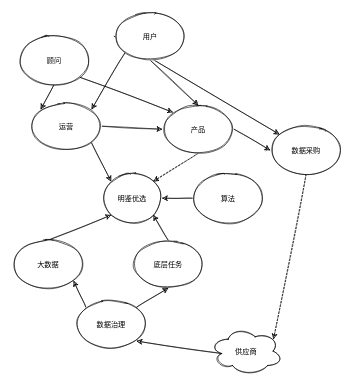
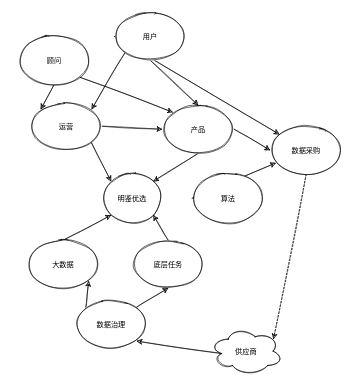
  <mxCell id="0" />
  <mxCell id="1" parent="0" />
  <mxCell id="2" value="明鉴优选" style="ellipse;sketch=1;" vertex="1" parent="1"><mxGeometry x="170" y="290" width="100" height="80" as="geometry" /></mxCell>
  <mxCell id="3" value="" style="rounded=0;sketch=1;orthogonalLoop=1;jettySize=auto;exitX=1;exitY=1;exitDx=0;exitDy=0;entryX=0;entryY=0;entryDx=0;entryDy=0;" edge="1" parent="1" source="5" target="2"><mxGeometry relative="1" as="geometry" /></mxCell>
  <mxCell id="4" value="" style="edgeStyle=none;rounded=0;sketch=1;orthogonalLoop=1;jettySize=auto;exitX=1;exitY=0.5;exitDx=0;exitDy=0;entryX=0;entryY=0.5;entryDx=0;entryDy=0;" edge="1" parent="1" source="5" target="8"><mxGeometry relative="1" as="geometry" /></mxCell>
  <mxCell id="5" value="运营" style="ellipse;sketch=1;" vertex="1" parent="1"><mxGeometry x="50" y="170" width="120" height="80" as="geometry" /></mxCell>
- <mxCell id="6" value="" style="edgeStyle=none;rounded=0;sketch=1;orthogonalLoop=1;jettySize=auto;exitX=0.5;exitY=1;exitDx=0;exitDy=0;entryX=1;entryY=0;entryDx=0;entryDy=0;dashed=1;" edge="1" parent="1" source="8" target="2"><mxGeometry relative="1" as="geometry" /></mxCell>
+ <mxCell id="6" value="" style="edgeStyle=none;rounded=0;sketch=1;orthogonalLoop=1;jettySize=auto;exitX=0.5;exitY=1;exitDx=0;exitDy=0;entryX=1;entryY=0;entryDx=0;entryDy=0;" edge="1" parent="1" source="8" target="2"><mxGeometry relative="1" as="geometry" /></mxCell>
  <mxCell id="7" value="" style="edgeStyle=none;rounded=0;sketch=1;orthogonalLoop=1;jettySize=auto;exitX=1;exitY=0.5;exitDx=0;exitDy=0;entryX=0;entryY=0.5;entryDx=0;entryDy=0;" edge="1" parent="1" source="8" target="21"><mxGeometry relative="1" as="geometry" /></mxCell>
  <mxCell id="8" value="产品" style="ellipse;sketch=1;" vertex="1" parent="1"><mxGeometry x="270" y="175" width="120" height="80" as="geometry" /></mxCell>
- <mxCell id="9" value="" style="edgeStyle=none;rounded=0;sketch=1;orthogonalLoop=1;jettySize=auto;exitX=0;exitY=0.5;exitDx=0;exitDy=0;entryX=1;entryY=0.5;entryDx=0;entryDy=0;" edge="1" parent="1" source="10" target="2"><mxGeometry relative="1" as="geometry" /></mxCell>
+ <mxCell id="9" value="" style="edgeStyle=none;rounded=0;sketch=1;orthogonalLoop=1;jettySize=auto;exitX=0;exitY=0.5;exitDx=0;exitDy=0;" edge="1" parent="1" source="10" target="21"><mxGeometry relative="1" as="geometry" /></mxCell>
  <mxCell id="10" value="算法" style="ellipse;sketch=1;" vertex="1" parent="1"><mxGeometry x="320" y="290" width="120" height="80" as="geometry" /></mxCell>
  <mxCell id="11" value="" style="edgeStyle=none;rounded=0;sketch=1;orthogonalLoop=1;jettySize=auto;exitX=0.5;exitY=0;exitDx=0;exitDy=0;entryX=1;entryY=1;entryDx=0;entryDy=0;" edge="1" parent="1" source="12" target="2"><mxGeometry relative="1" as="geometry" /></mxCell>
  <mxCell id="12" value="底层任务" style="ellipse;sketch=1;" vertex="1" parent="1"><mxGeometry x="220" y="400" width="120" height="80" as="geometry" /></mxCell>
  <mxCell id="13" value="" style="edgeStyle=none;rounded=0;sketch=1;orthogonalLoop=1;jettySize=auto;exitX=0;exitY=0;exitDx=0;exitDy=0;entryX=1;entryY=1;entryDx=0;entryDy=0;" edge="1" parent="1" source="15" target="17"><mxGeometry relative="1" as="geometry" /></mxCell>
  <mxCell id="14" value="" style="edgeStyle=none;rounded=0;sketch=1;orthogonalLoop=1;jettySize=auto;exitX=1;exitY=0;exitDx=0;exitDy=0;entryX=0.5;entryY=1;entryDx=0;entryDy=0;" edge="1" parent="1" source="15" target="12"><mxGeometry relative="1" as="geometry" /></mxCell>
  <mxCell id="15" value="数据治理" style="ellipse;sketch=1;" vertex="1" parent="1"><mxGeometry x="125" y="500" width="120" height="80" as="geometry" /></mxCell>
  <mxCell id="16" value="" style="edgeStyle=none;rounded=0;sketch=1;orthogonalLoop=1;jettySize=auto;exitX=0.5;exitY=0;exitDx=0;exitDy=0;entryX=0;entryY=1;entryDx=0;entryDy=0;" edge="1" parent="1" source="17" target="2"><mxGeometry relative="1" as="geometry" /></mxCell>
- <mxCell id="17" value="大数据" style="ellipse;sketch=1;" vertex="1" parent="1"><mxGeometry x="20" y="400" width="120" height="80" as="geometry" /></mxCell>
+ <mxCell id="17" value="大数据" style="ellipse;sketch=1;" vertex="1" parent="1"><mxGeometry x="45" y="400" width="120" height="80" as="geometry" /></mxCell>
  <mxCell id="18" value="" style="edgeStyle=none;rounded=0;sketch=1;orthogonalLoop=1;jettySize=auto;exitX=0.16;exitY=0.55;exitDx=0;exitDy=0;exitPerimeter=0;entryX=1;entryY=1;entryDx=0;entryDy=0;" edge="1" parent="1" source="19" target="15"><mxGeometry relative="1" as="geometry" /></mxCell>
  <mxCell id="19" value="供应商" style="ellipse;shape=cloud;sketch=1;" vertex="1" parent="1"><mxGeometry x="350" y="545" width="120" height="80" as="geometry" /></mxCell>
  <mxCell id="20" value="" style="edgeStyle=none;rounded=0;sketch=1;orthogonalLoop=1;jettySize=auto;exitX=0.5;exitY=1;exitDx=0;exitDy=0;entryX=0.88;entryY=0.25;entryDx=0;entryDy=0;entryPerimeter=0;dashed=1;" edge="1" parent="1" source="21" target="19"><mxGeometry relative="1" as="geometry" /></mxCell>
  <mxCell id="21" value="数据采购" style="ellipse;sketch=1;" vertex="1" parent="1"><mxGeometry x="450" y="210" width="120" height="80" as="geometry" /></mxCell>
  <mxCell id="22" value="" style="edgeStyle=none;rounded=0;sketch=1;orthogonalLoop=1;jettySize=auto;exitX=0.5;exitY=1;exitDx=0;exitDy=0;entryX=0;entryY=0;entryDx=0;entryDy=0;" edge="1" parent="1" source="24" target="5"><mxGeometry relative="1" as="geometry" /></mxCell>
  <mxCell id="23" value="" style="edgeStyle=none;rounded=0;sketch=1;orthogonalLoop=1;jettySize=auto;exitX=1;exitY=1;exitDx=0;exitDy=0;entryX=0;entryY=0;entryDx=0;entryDy=0;" edge="1" parent="1" source="24" target="8"><mxGeometry relative="1" as="geometry" /></mxCell>
  <mxCell id="24" value="顾问" style="ellipse;sketch=1;" vertex="1" parent="1"><mxGeometry x="30" y="60" width="120" height="80" as="geometry" /></mxCell>
  <mxCell id="25" value="" style="edgeStyle=none;rounded=0;sketch=1;orthogonalLoop=1;jettySize=auto;exitX=0;exitY=0.5;exitDx=0;exitDy=0;" edge="1" parent="1" source="28" target="21"><mxGeometry relative="1" as="geometry" /></mxCell>
  <mxCell id="26" value="" style="edgeStyle=none;rounded=0;sketch=1;orthogonalLoop=1;jettySize=auto;exitX=0;exitY=1;exitDx=0;exitDy=0;entryX=1;entryY=0;entryDx=0;entryDy=0;" edge="1" parent="1" source="28" target="5"><mxGeometry relative="1" as="geometry" /></mxCell>
  <mxCell id="27" value="" style="edgeStyle=none;rounded=0;sketch=1;orthogonalLoop=1;jettySize=auto;exitX=0.5;exitY=1;exitDx=0;exitDy=0;entryX=0.5;entryY=0;entryDx=0;entryDy=0;" edge="1" parent="1" source="28" target="8"><mxGeometry relative="1" as="geometry" /></mxCell>
  <mxCell id="28" value="用户" style="ellipse;sketch=1;" vertex="1" parent="1"><mxGeometry x="190" y="20" width="120" height="80" as="geometry" /></mxCell>
